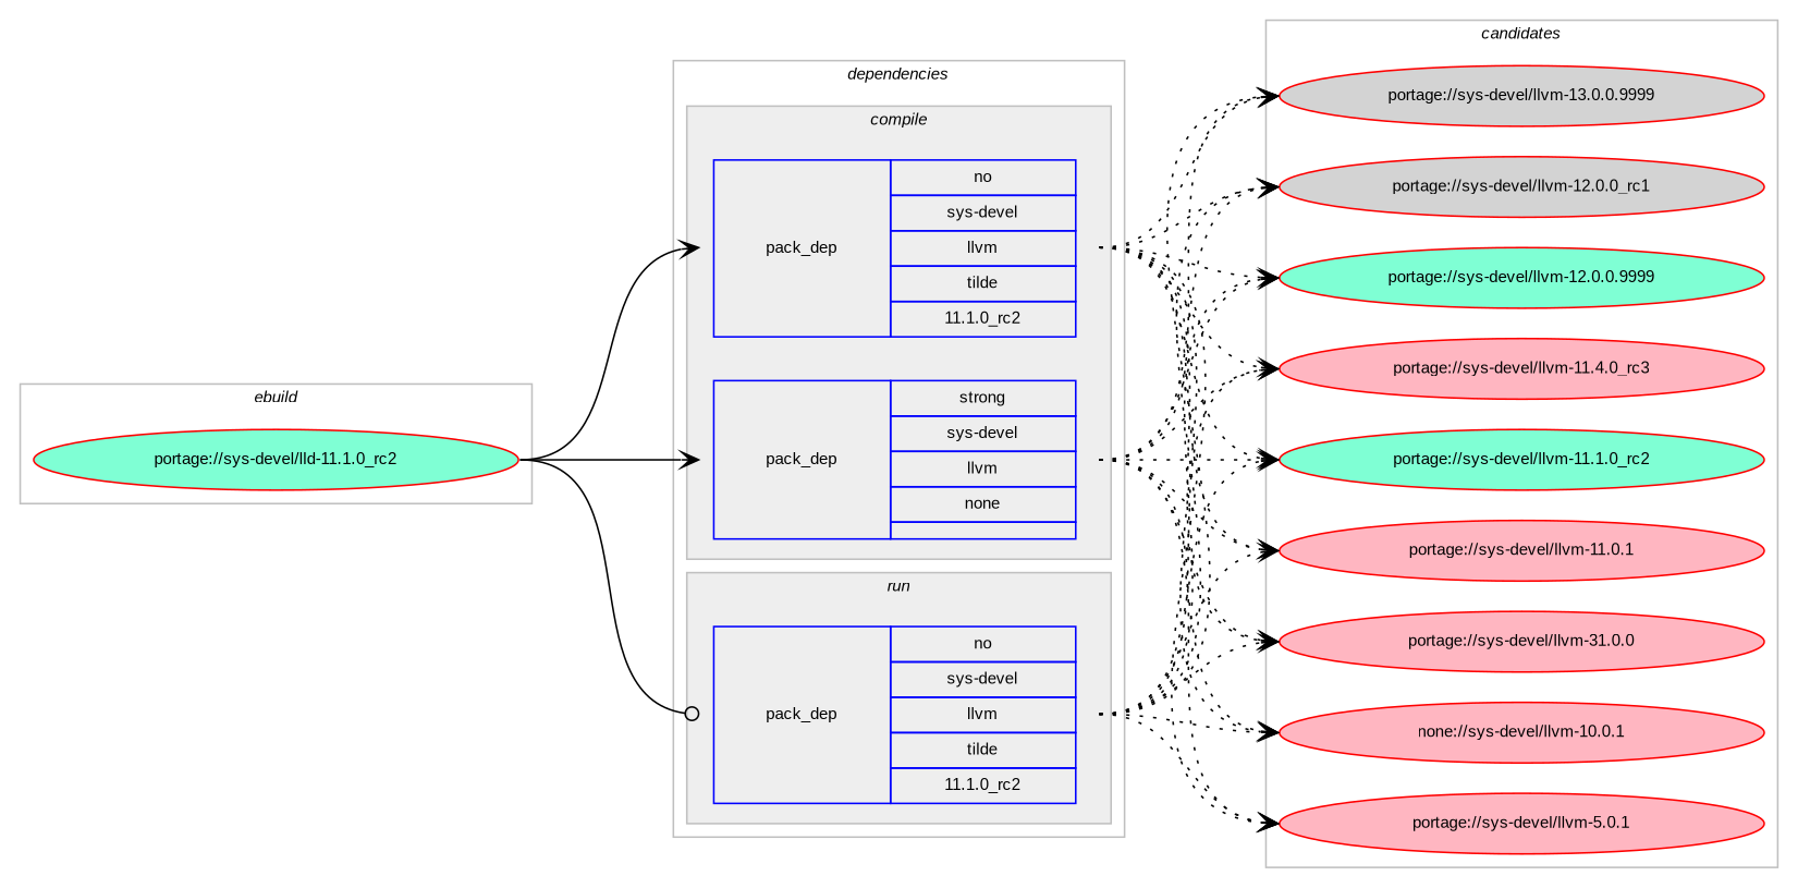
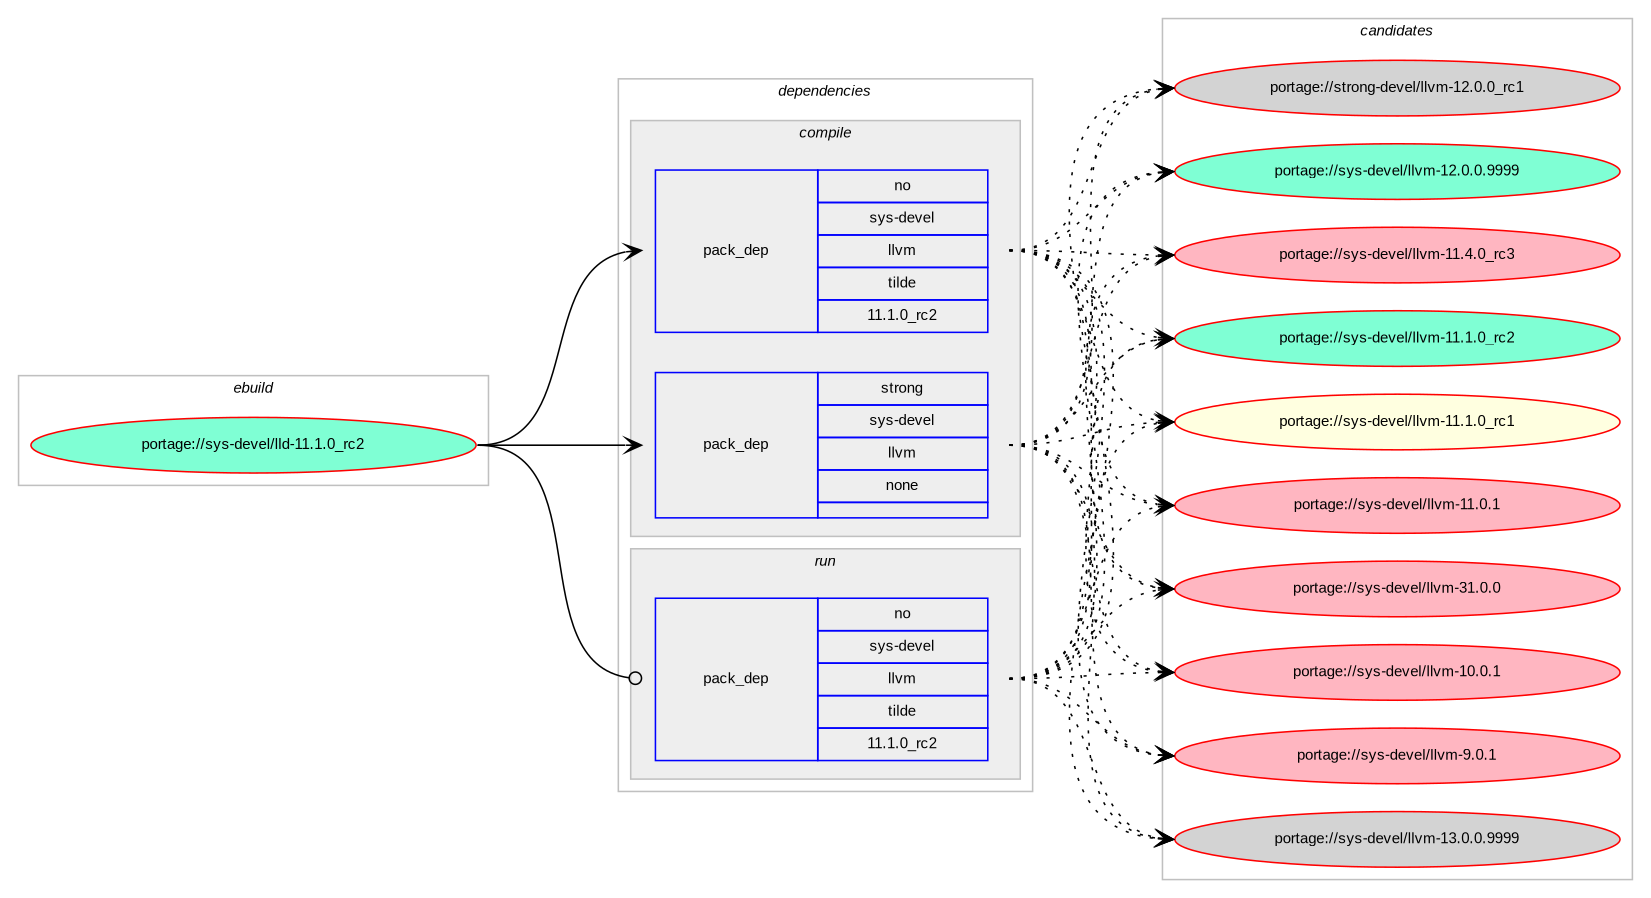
  digraph {
    compound=true
    concentrate=true
    fontname="Liberation Sans"
    fontsize=10
    newrank=true
    rankdir=LR
    ranksep=1.5
    node [color=red fillcolor=lightpink fontname="Liberation Sans" fontsize=10 style=filled]
    edge [arrowhead=vee fontname="Liberation Sans" headport=w style=dotted tailport=e weight=100]
    n1 [fillcolor=aquamarine label="portage://sys-devel/lld-11.1.0_rc2" width=4]
    n2 [color=blue label=<<TABLE BORDER="0" CELLBORDER="1" CELLSPACING="0" CELLPADDING="4" WIDTH="220"><TR><TD ROWSPAN="6" CELLPADDING="30">pack_dep</TD></TR><TR><TD WIDTH="110">no</TD></TR><TR><TD>sys-devel</TD></TR><TR><TD>llvm</TD></TR><TR><TD>tilde</TD></TR><TR><TD>11.1.0_rc2</TD></TR></TABLE>> shape=none fillcolor="" style=""]
    n3 [color=blue label=<<TABLE BORDER="0" CELLBORDER="1" CELLSPACING="0" CELLPADDING="4" WIDTH="220"><TR><TD ROWSPAN="6" CELLPADDING="30">pack_dep</TD></TR><TR><TD WIDTH="110">strong</TD></TR><TR><TD>sys-devel</TD></TR><TR><TD>llvm</TD></TR><TR><TD>none</TD></TR><TR><TD></TD></TR></TABLE>> shape=none fillcolor="" style=""]
    n4 [color=blue label=<<TABLE BORDER="0" CELLBORDER="1" CELLSPACING="0" CELLPADDING="4" WIDTH="220"><TR><TD ROWSPAN="6" CELLPADDING="30">pack_dep</TD></TR><TR><TD WIDTH="110">no</TD></TR><TR><TD>sys-devel</TD></TR><TR><TD>llvm</TD></TR><TR><TD>tilde</TD></TR><TR><TD>11.1.0_rc2</TD></TR></TABLE>> shape=none fillcolor="" style=""]
-   n5 [label="portage://sys-devel/llvm-5.0.1" width=4]
+   n5 [label="portage://sys-devel/llvm-9.0.1" width=4]
    n6 [fillcolor=lightgrey label="portage://sys-devel/llvm-13.0.0.9999" width=4]
-   n7 [fillcolor=lightgrey label="portage://sys-devel/llvm-12.0.0_rc1" width=4]
+   n7 [fillcolor=lightgrey label="portage://strong-devel/llvm-12.0.0_rc1" width=4]
    n8 [fillcolor=aquamarine label="portage://sys-devel/llvm-12.0.0.9999" width=4]
    n9 [label="portage://sys-devel/llvm-11.4.0_rc3" width=4]
    n10 [fillcolor=aquamarine label="portage://sys-devel/llvm-11.1.0_rc2" width=4]
+   n11 [fillcolor=lightyellow label="portage://sys-devel/llvm-11.1.0_rc1" width=4]
    n12 [label="portage://sys-devel/llvm-11.0.1" width=4]
    n13 [label="portage://sys-devel/llvm-31.0.0" width=4]
-   n14 [label="none://sys-devel/llvm-10.0.1" width=4]
+   n14 [label="portage://sys-devel/llvm-10.0.1" width=4]
    subgraph cluster_1 {
      color=gray
      label=<<i>ebuild</i>>
      rank=same
      n1
    }
    subgraph cluster_2 {
      color=gray
      label=<<i>dependencies</i>>
      subgraph cluster_3 {
        color=gray
        fillcolor="#eeeeee"
        label=<<i>compile</i>>
        style=filled
        subgraph sub_4 {
          color=gray
          fillcolor="#eeeeee"
          label=<<i>compile</i>>
          style=filled
          n2
        }
        subgraph sub_5 {
          color=gray
          fillcolor="#eeeeee"
          label=<<i>compile</i>>
          style=filled
          n3
        }
      }
      subgraph cluster_6 {
        color=gray
        fillcolor="#eeeeee"
        label=<<i>compile and run</i>>
        style=filled
      }
      subgraph cluster_7 {
        color=gray
        fillcolor="#eeeeee"
        label=<<i>run</i>>
        style=filled
        subgraph sub_8 {
          color=gray
          fillcolor="#eeeeee"
          label=<<i>run</i>>
          style=filled
          n4
        }
      }
    }
    subgraph cluster_9 {
      color=gray
      label=<<i>candidates</i>>
      rank=same
      subgraph sub_10 {
        color=black
        label=<<i>candidates</i>>
        nodesep=1
        rank=same
        n5
        n6
        n7
        n8
        n9
        n10
+       n11
        n12
        n13
        n14
      }
      subgraph sub_11 {
        color=black
        label=<<i>candidates</i>>
        nodesep=1
        rank=same
        n5
        n6
        n7
        n8
        n9
        n10
+       n11
        n12
        n13
        n14
      }
      subgraph sub_12 {
        color=black
        label=<<i>candidates</i>>
        nodesep=1
        rank=same
        n5
        n6
        n7
        n8
        n9
        n10
+       n11
        n12
        n13
        n14
      }
    }
    n1 -> n2 [style=solid weight=20]
    n1 -> n3 [style=solid weight=20]
    n1 -> n4 [arrowhead=odot style=solid weight=20]
    n2 -> n5
    n2 -> n6
    n2 -> n7
    n2 -> n8
    n2 -> n9
    n2 -> n10
+   n2 -> n11
    n2 -> n12
    n2 -> n13
    n2 -> n14
    n3 -> n5
    n3 -> n6
    n3 -> n7
    n3 -> n8
    n3 -> n9
    n3 -> n10
+   n3 -> n11
    n3 -> n12
    n3 -> n13
    n3 -> n14
    n4 -> n5
    n4 -> n6
    n4 -> n7
    n4 -> n8
    n4 -> n9
    n4 -> n10
+   n4 -> n11
    n4 -> n12
    n4 -> n13
    n4 -> n14
  }
